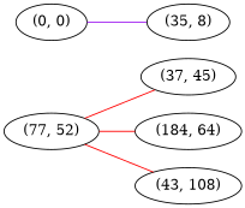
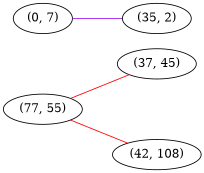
  graph {
    rankdir=LR
    edge [color=red weight=1]
    n1 [label="(37, 45)"]
-   "(77, 55)" [label="(77, 52)"]
-   "(184, 64)"
-   "(43, 108)"
-   "(0, 0)"
-   "(35, 8)"
+   "(77, 55)"
+   "(43, 108)" [label="(42, 108)"]
+   "(0, 0)" [label="(0, 7)"]
+   "(35, 8)" [label="(35, 2)"]
    "(77, 55)" -- n1
-   "(77, 55)" -- "(184, 64)"
    "(77, 55)" -- "(43, 108)"
    "(0, 0)" -- "(35, 8)" [color=purple weight=4]
  }
